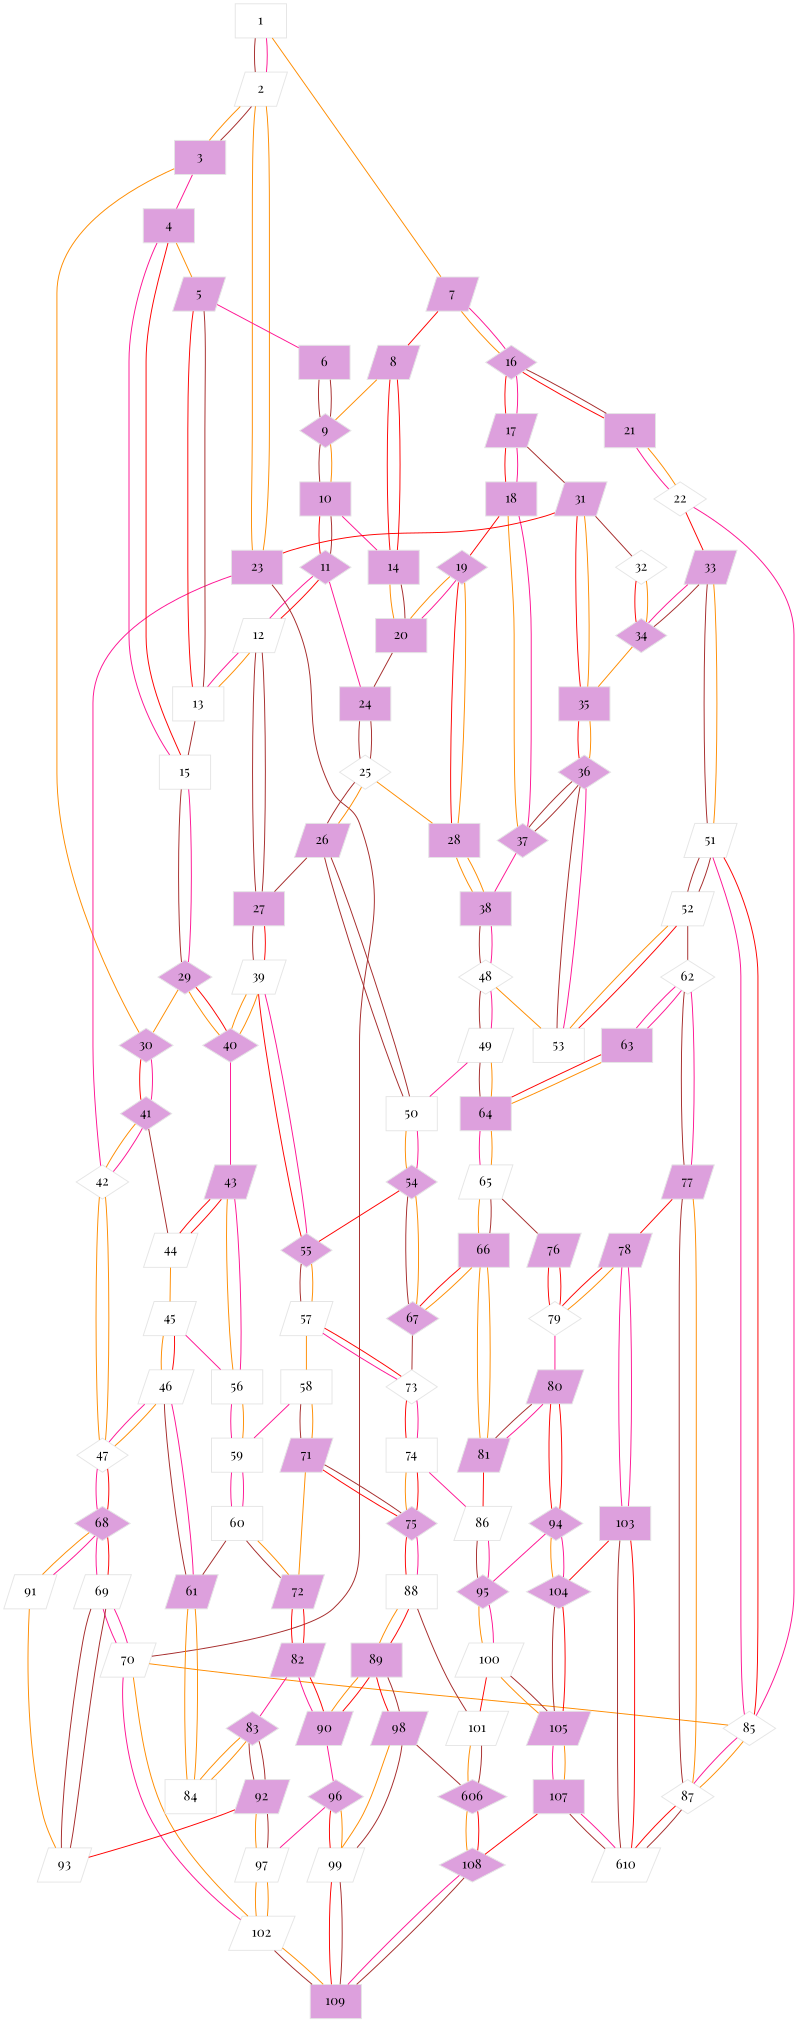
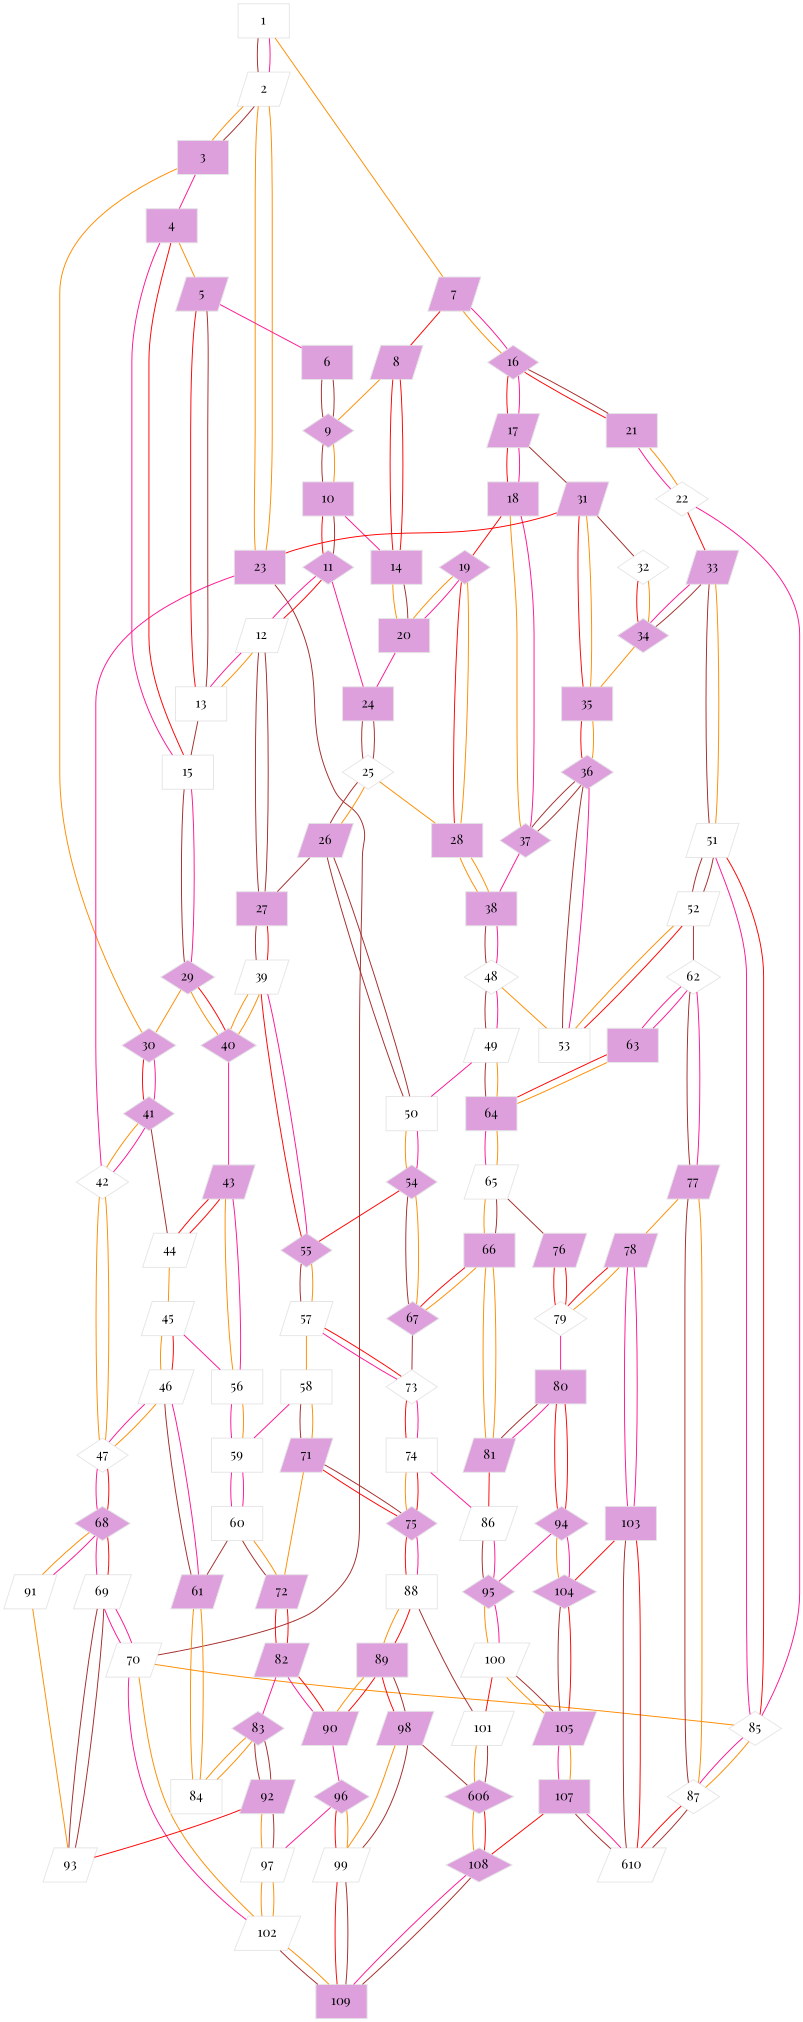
  graph {
    fontname="Playfair Display"
    node [color=gray90 fillcolor=plum fontname="Playfair Display" shape=parallelogram style=filled]
    edge [color=darkorange fontname="Playfair Display"]
    1 [fillcolor=white shape=box]
    2 [fillcolor=white]
    7
    3 [shape=box]
    23 [shape=box]
    8
    16 [shape=diamond]
    4 [shape=box]
    30 [shape=diamond]
    42 [fillcolor=white shape=diamond]
    70 [fillcolor=white]
    5
    15 [fillcolor=white shape=box]
    41 [shape=diamond]
    6 [shape=box]
    13 [fillcolor=white shape=box]
    29 [shape=diamond]
    9 [shape=diamond]
    10 [shape=box]
    14 [shape=box]
    17
    21 [shape=box]
    20 [shape=box]
    11 [shape=diamond]
    12 [fillcolor=white]
    24 [shape=box]
    27 [shape=box]
    25 [fillcolor=white shape=diamond]
    39 [fillcolor=white]
    40 [shape=diamond]
    18 [shape=box]
    31
    22 [fillcolor=white shape=diamond]
    19 [shape=diamond]
    37 [shape=diamond]
    32 [fillcolor=white shape=diamond]
    35 [shape=box]
    28 [shape=box]
    38 [shape=box]
    33
    85 [fillcolor=white shape=diamond]
    34 [shape=diamond]
    51 [fillcolor=white]
    87 [fillcolor=white shape=diamond]
    47 [fillcolor=white shape=diamond]
    102 [fillcolor=white]
    26
    50 [fillcolor=white shape=box]
    54 [shape=diamond]
    55 [shape=diamond]
    48 [fillcolor=white shape=diamond]
    43
    44 [fillcolor=white]
    36 [shape=diamond]
    52 [fillcolor=white]
    53 [fillcolor=white shape=box]
    49 [fillcolor=white]
    57 [fillcolor=white]
    56 [fillcolor=white shape=box]
    45 [fillcolor=white]
    68 [shape=diamond]
    59 [fillcolor=white shape=box]
    46 [fillcolor=white]
    61
    84 [fillcolor=white shape=box]
    69 [fillcolor=white]
    91 [fillcolor=white]
    64 [shape=box]
    65 [fillcolor=white]
    67 [shape=diamond]
    62 [fillcolor=white shape=diamond]
    63 [shape=box]
    77
    73 [fillcolor=white shape=diamond]
    58 [fillcolor=white shape=box]
    60 [fillcolor=white shape=box]
    71
    74 [fillcolor=white shape=box]
    72
    75 [shape=diamond]
    82
    78
    66 [shape=box]
    76
    81
    79 [fillcolor=white shape=diamond]
    86 [fillcolor=white]
    93 [fillcolor=white]
    109 [shape=box]
    88 [fillcolor=white shape=box]
    83 [shape=diamond]
    90
    95 [shape=diamond]
    89 [shape=box]
    101 [fillcolor=white]
-   80
+   80 [shape=box]
    103 [shape=box]
    n98 [fillcolor=white label=610]
    104 [shape=diamond]
    94 [shape=diamond]
    92
    96 [shape=diamond]
    97 [fillcolor=white]
    100 [fillcolor=white]
    98
    n106 [label=606 shape=diamond]
    99 [fillcolor=white]
    105
    108 [shape=diamond]
    107 [shape=box]
    1 -- 2 [color=brown]
    1 -- 2 [color=deeppink]
    1 -- 7
    2 -- 3
    2 -- 3 [color=brown]
    2 -- 23
    2 -- 23
    7 -- 8 [color=red]
    7 -- 16
    7 -- 16 [color=deeppink]
    3 -- 4 [color=deeppink]
    3 -- 30
    23 -- 42 [color=deeppink]
    23 -- 70 [color=brown]
    8 -- 9
    8 -- 14 [color=red]
    8 -- 14 [color=red]
    16 -- 17 [color=red]
    16 -- 17 [color=deeppink]
    16 -- 21 [color=red]
    16 -- 21 [color=brown]
    4 -- 5
    4 -- 15 [color=deeppink]
    4 -- 15 [color=red]
    30 -- 41 [color=red]
    30 -- 41 [color=deeppink]
    42 -- 47
    42 -- 47
    70 -- 85
    70 -- 102 [color=deeppink]
    70 -- 102
    5 -- 6 [color=deeppink]
    5 -- 13 [color=red]
    5 -- 13 [color=brown]
    15 -- 29 [color=brown]
    15 -- 29 [color=deeppink]
    41 -- 42
    41 -- 42 [color=deeppink]
    41 -- 44 [color=brown]
    6 -- 9 [color=brown]
    6 -- 9 [color=brown]
    13 -- 15 [color=brown]
    29 -- 30
    29 -- 40
    29 -- 40 [color=red]
    9 -- 10 [color=brown]
    9 -- 10
    10 -- 14 [color=deeppink]
    10 -- 11 [color=red]
    10 -- 11 [color=brown]
    14 -- 20
    14 -- 20 [color=brown]
    17 -- 18 [color=red]
    17 -- 18 [color=deeppink]
    17 -- 31 [color=brown]
    21 -- 22 [color=deeppink]
    21 -- 22
-   20 -- 24 [color=brown]
+   20 -- 24 [color=deeppink]
    11 -- 12 [color=deeppink]
    11 -- 12 [color=red]
    11 -- 24 [color=deeppink]
    12 -- 13 [color=deeppink]
    12 -- 13
    12 -- 27 [color=brown]
    12 -- 27 [color=brown]
    24 -- 25 [color=brown]
    24 -- 25 [color=brown]
    27 -- 39 [color=brown]
    27 -- 39 [color=red]
    25 -- 28
    25 -- 26 [color=brown]
    25 -- 26
    39 -- 40
    39 -- 40
    39 -- 55 [color=red]
    39 -- 55 [color=deeppink]
    40 -- 43 [color=deeppink]
    18 -- 19 [color=red]
    18 -- 37
    18 -- 37 [color=deeppink]
    31 -- 23 [color=red]
    31 -- 32 [color=brown]
    31 -- 35 [color=red]
    31 -- 35
    22 -- 33 [color=red]
    22 -- 85 [color=deeppink]
    19 -- 20
    19 -- 20 [color=deeppink]
    19 -- 28 [color=red]
    19 -- 28
    37 -- 38 [color=deeppink]
    32 -- 34 [color=red]
    32 -- 34
    35 -- 36 [color=red]
    35 -- 36
    28 -- 38
    28 -- 38
    38 -- 48 [color=brown]
    38 -- 48 [color=deeppink]
    33 -- 34 [color=deeppink]
    33 -- 34 [color=brown]
    33 -- 51 [color=brown]
    33 -- 51
    85 -- 87 [color=deeppink]
    85 -- 87
    34 -- 35
    51 -- 85 [color=deeppink]
    51 -- 85 [color=red]
    51 -- 52 [color=brown]
    51 -- 52 [color=brown]
    87 -- n98 [color=red]
    87 -- n98 [color=brown]
    47 -- 68 [color=deeppink]
    47 -- 68 [color=red]
    102 -- 109 [color=brown]
    102 -- 109
    26 -- 27 [color=brown]
    26 -- 50 [color=brown]
    26 -- 50 [color=brown]
    50 -- 54
    50 -- 54 [color=deeppink]
    54 -- 55 [color=red]
    54 -- 67 [color=brown]
    54 -- 67
    55 -- 57 [color=brown]
    55 -- 57
    48 -- 53
    48 -- 49 [color=brown]
    48 -- 49 [color=deeppink]
    43 -- 44 [color=red]
    43 -- 44 [color=red]
    43 -- 56
    43 -- 56 [color=deeppink]
    44 -- 45
    36 -- 37 [color=brown]
    36 -- 37 [color=brown]
    36 -- 53 [color=brown]
    36 -- 53 [color=deeppink]
    52 -- 53
    52 -- 53 [color=red]
    52 -- 62 [color=brown]
    49 -- 50 [color=deeppink]
    49 -- 64 [color=brown]
    49 -- 64
    57 -- 73 [color=deeppink]
    57 -- 73 [color=red]
    57 -- 58
    56 -- 59 [color=deeppink]
    56 -- 59
    45 -- 56 [color=deeppink]
    45 -- 46
    45 -- 46 [color=red]
    68 -- 69 [color=deeppink]
    68 -- 69 [color=red]
    68 -- 91
    68 -- 91 [color=deeppink]
    59 -- 60 [color=deeppink]
    59 -- 60 [color=deeppink]
    46 -- 47 [color=deeppink]
    46 -- 47
    46 -- 61 [color=brown]
    46 -- 61 [color=deeppink]
    61 -- 84
    61 -- 84
    69 -- 70 [color=deeppink]
    69 -- 70 [color=deeppink]
    69 -- 93 [color=brown]
    69 -- 93 [color=brown]
    91 -- 93
    64 -- 65 [color=deeppink]
    64 -- 65
    65 -- 66
    65 -- 66 [color=brown]
    65 -- 76 [color=brown]
    67 -- 73 [color=brown]
    62 -- 63 [color=deeppink]
    62 -- 63 [color=deeppink]
    62 -- 77 [color=brown]
    62 -- 77 [color=deeppink]
    63 -- 64 [color=red]
    63 -- 64
    77 -- 87 [color=brown]
    77 -- 87
-   77 -- 78 [color=red]
+   77 -- 78
    73 -- 74 [color=red]
    73 -- 74 [color=deeppink]
    58 -- 59 [color=deeppink]
    58 -- 71 [color=brown]
    58 -- 71
    60 -- 61 [color=brown]
    60 -- 72 [color=brown]
    60 -- 72
    71 -- 72
    71 -- 75 [color=red]
    71 -- 75 [color=brown]
    74 -- 75
    74 -- 75 [color=red]
    74 -- 86 [color=deeppink]
    72 -- 82 [color=red]
    72 -- 82 [color=red]
    75 -- 88 [color=red]
    75 -- 88 [color=deeppink]
    82 -- 83 [color=deeppink]
    82 -- 90 [color=deeppink]
    82 -- 90 [color=red]
    78 -- 79 [color=red]
    78 -- 79
    78 -- 103 [color=deeppink]
    78 -- 103 [color=deeppink]
    66 -- 67 [color=red]
    66 -- 67
    66 -- 81
    66 -- 81
    76 -- 79 [color=red]
    76 -- 79 [color=red]
    81 -- 86 [color=red]
    79 -- 80 [color=deeppink]
    86 -- 95 [color=brown]
    86 -- 95 [color=deeppink]
    88 -- 89
    88 -- 89 [color=red]
    88 -- 101 [color=brown]
    83 -- 84
    83 -- 84
    83 -- 92 [color=brown]
    83 -- 92 [color=brown]
    90 -- 96 [color=deeppink]
    95 -- 100
    95 -- 100 [color=deeppink]
    89 -- 90
    89 -- 90 [color=red]
    89 -- 98 [color=red]
    89 -- 98 [color=brown]
    101 -- n106
    101 -- n106 [color=brown]
    80 -- 81 [color=brown]
    80 -- 81 [color=deeppink]
    80 -- 94 [color=red]
    80 -- 94 [color=red]
    103 -- n98 [color=brown]
    103 -- n98 [color=red]
    103 -- 104 [color=red]
    104 -- 105 [color=brown]
    104 -- 105 [color=red]
    94 -- 95 [color=deeppink]
    94 -- 104
    94 -- 104 [color=deeppink]
    92 -- 93 [color=red]
    92 -- 97
    92 -- 97 [color=brown]
    96 -- 97 [color=deeppink]
    96 -- 99 [color=red]
    96 -- 99
    97 -- 102
    97 -- 102
    100 -- 101 [color=red]
    100 -- 105
    100 -- 105 [color=brown]
    98 -- n106 [color=brown]
    98 -- 99
    98 -- 99 [color=brown]
    n106 -- 108
    n106 -- 108 [color=red]
    99 -- 109 [color=red]
    99 -- 109 [color=brown]
    105 -- 107 [color=deeppink]
    105 -- 107
    108 -- 109 [color=deeppink]
    108 -- 109 [color=brown]
    107 -- n98 [color=brown]
    107 -- n98 [color=deeppink]
    107 -- 108 [color=red]
  }
